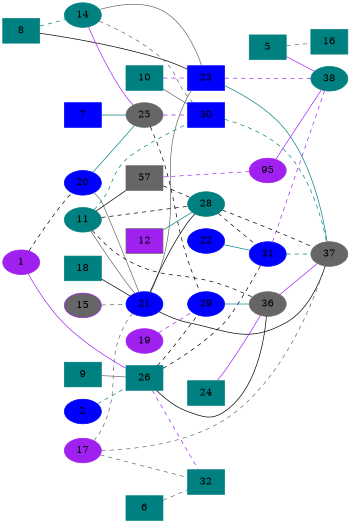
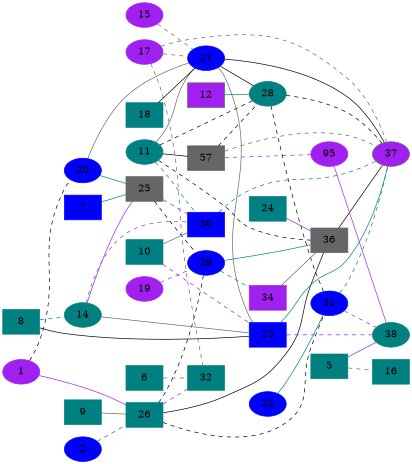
  graph {
    rankdir=LR
    node [color=teal shape=ellipse style=filled]
    edge [color=black style=dashed weight=1.0]
    1 [color=purple]
    20 [color=blue]
    26 [shape=box]
-   25 [color=gray40]
+   25 [color=gray40 shape=box]
    21 [color=blue]
    32 [shape=box]
-   36 [color=gray40]
+   36 [color=gray40 shape=box]
    29 [color=blue]
    31 [color=blue]
    2 [color=blue]
    5 [shape=box]
    16 [shape=box]
    38
    6 [shape=box]
    7 [color=blue shape=box]
    30 [color=blue shape=box]
    8 [shape=box]
    14
    23 [color=blue shape=box]
-   37 [color=gray40]
+   37 [color=gray40 fillcolor=purple]
    9 [shape=box]
    10 [shape=box]
    11
    n24 [color=gray40 label=57 shape=box]
    28
    n26 [color=purple label=95]
    12 [color=gray40 fillcolor=purple shape=box]
-   15 [color=purple fillcolor=gray40]
+   15 [color=purple]
    17 [color=purple]
    18 [shape=box]
    19 [color=purple]
+   34 [color=purple shape=box]
    22 [color=blue]
    24 [shape=box]
    1 -- 20
    1 -- 26 [color=purple style=solid]
    20 -- 25 [color=teal style=solid]
    20 -- 21 [color=gray40 style=solid]
    26 -- 32 [color=purple]
    26 -- 36 [style=solid]
    26 -- 29 [weight=2.0]
    26 -- 31 [weight=3.0]
    25 -- 29
    25 -- 30 [color=purple]
    21 -- 23 [color=gray40 style=solid]
    21 -- 37 [style=solid]
    21 -- 28 [style=solid]
-   36 -- 37 [color=purple style=solid]
+   36 -- 37 [style=solid]
    29 -- 36 [color=teal style=solid]
+   29 -- 34 [color=teal]
    31 -- 38 [color=purple]
    31 -- 37 [color=teal]
    2 -- 26 [color=teal]
    5 -- 16 [color=gray40]
    5 -- 38 [color=purple style=solid weight=2.0]
    6 -- 32 [color=gray40]
    7 -- 25 [color=teal style=solid]
    30 -- 37 [color=teal]
    8 -- 14 [color=teal]
    8 -- 23 [style=solid]
    14 -- 25 [color=purple style=solid]
    14 -- 30 [color=gray40]
    14 -- 23 [color=gray40 style=solid weight=2.0]
    23 -- 38 [color=purple weight=2.0]
    23 -- 37 [color=teal style=solid]
    9 -- 26 [color=gray40 style=solid]
    10 -- 30 [color=gray40 style=solid]
    10 -- 23 [color=purple]
    11 -- 21 [color=gray40 style=solid]
    11 -- 36
    11 -- 30 [color=teal]
    11 -- n24 [style=solid]
    11 -- 28
+   n24 -- 37 [color=gray40]
    n24 -- 28 [weight=2.0]
    n24 -- n26 [color=purple]
    28 -- 31
    28 -- 37
    n26 -- 38 [color=purple style=solid]
    12 -- 28 [color=teal style=solid]
    15 -- 21 [color=gray40]
    17 -- 21 [color=gray40]
    17 -- 32 [color=gray40]
    17 -- 37 [color=gray40]
    18 -- 21 [style=solid]
    19 -- 29 [color=purple]
+   34 -- 36 [color=gray40 style=solid]
    22 -- 31 [color=teal style=solid]
    24 -- 36 [color=purple style=solid]
  }
